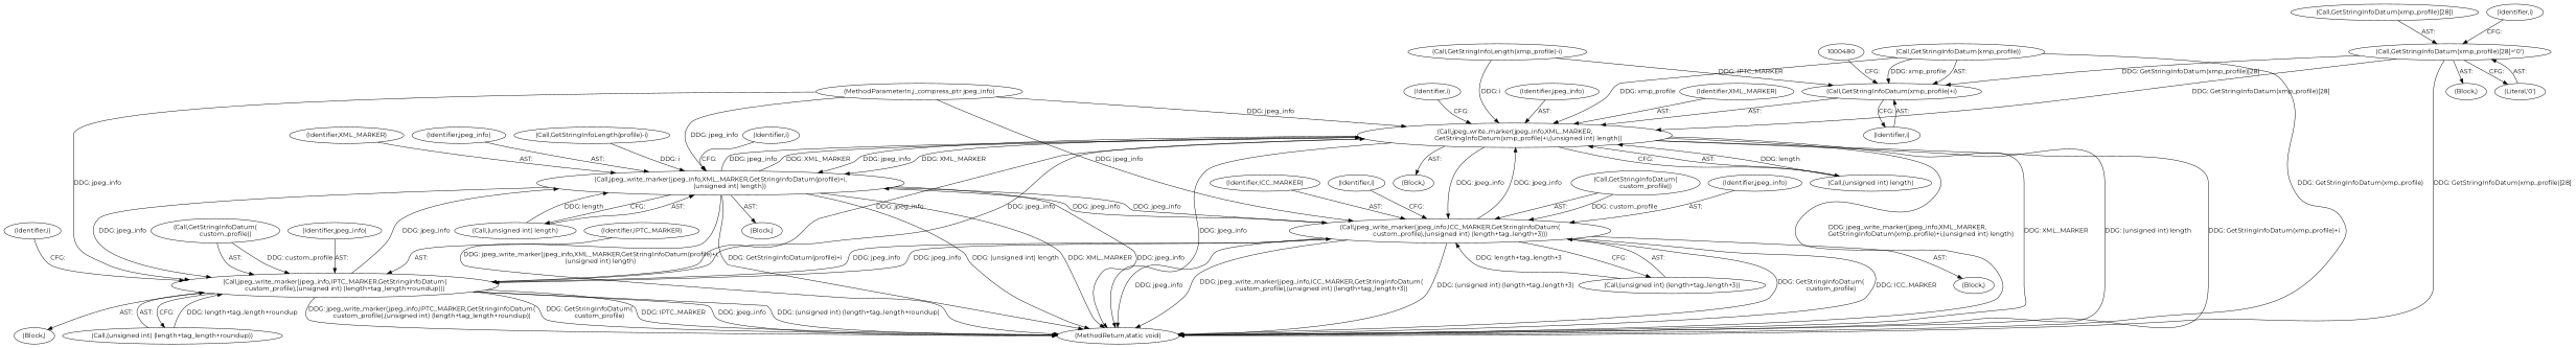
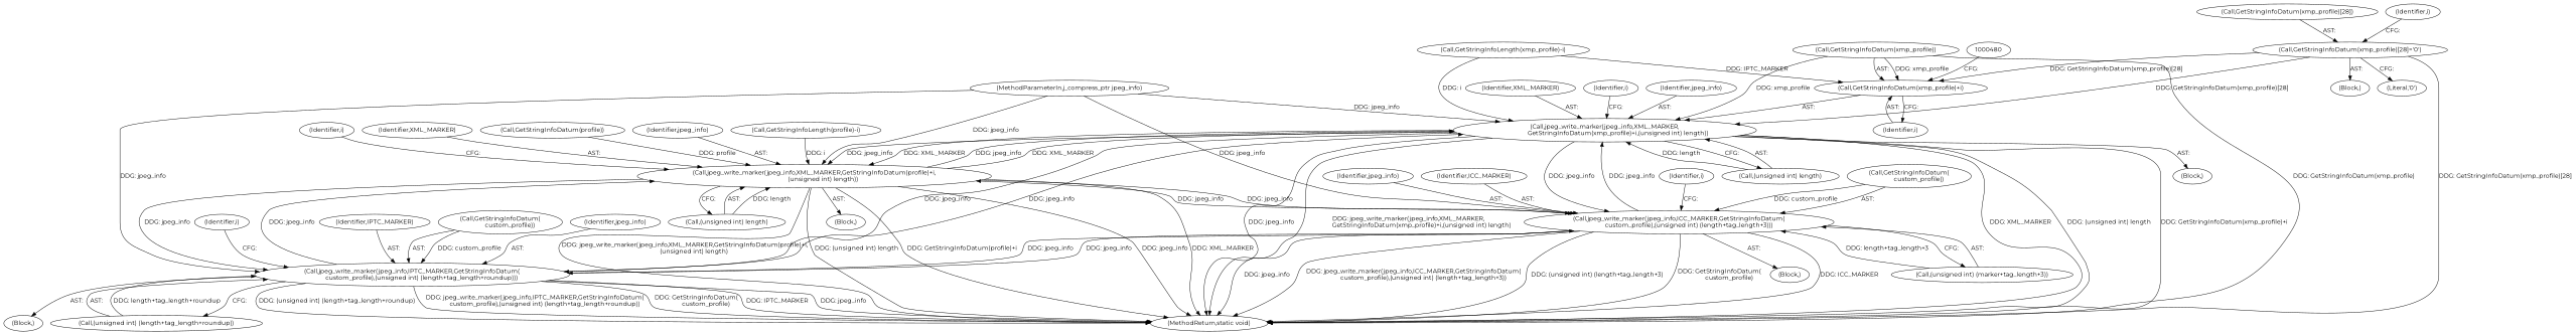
  digraph {
    fontname=Montserrat
    node [fontname=Montserrat]
    edge [fontname=Montserrat]
    n1 [label="(Call,GetStringInfoDatum(xmp_profile)[28]='\0')"]
    n2 [label="(Call,jpeg_write_marker(jpeg_info,XML_MARKER,\n                GetStringInfoDatum(xmp_profile)+i,(unsigned int) length))"]
    n3 [label="(Call,GetStringInfoDatum(xmp_profile)+i)"]
    n4 [label="(MethodReturn,static void)"]
    n5 [label="(Block,)"]
    n6 [label="(Literal,'\0')"]
    n7 [label="(Call,jpeg_write_marker(jpeg_info,XML_MARKER,GetStringInfoDatum(profile)+i,\n           (unsigned int) length))"]
    n8 [label="(Call,jpeg_write_marker(jpeg_info,ICC_MARKER,GetStringInfoDatum(\n            custom_profile),(unsigned int) (length+tag_length+3)))"]
    n9 [label="(Call,jpeg_write_marker(jpeg_info,IPTC_MARKER,GetStringInfoDatum(\n            custom_profile),(unsigned int) (length+tag_length+roundup)))"]
    n10 [label="(Call,(unsigned int) length)"]
    n11 [label="(Block,)"]
    n12 [label="(Identifier,i)"]
    n13 [label="(Call,(unsigned int) length)"]
    n14 [label="(Block,)"]
-   n15 [label="(Call,(unsigned int) (length+tag_length+3))"]
+   n15 [label="(Call,(unsigned int) (marker+tag_length+3))"]
    n16 [label="(Block,)"]
    n17 [label="(Block,)"]
    n18 [label="(Call,(unsigned int) (length+tag_length+roundup))"]
    n19 [label="(Identifier,i)"]
    n20 [label="(Call,GetStringInfoDatum(xmp_profile)[28])"]
    n21 [label="(Call,GetStringInfoDatum(\n            custom_profile))"]
    n22 [label="(Identifier,i)"]
    n23 [label="(Identifier,XML_MARKER)"]
    n24 [label="(Identifier,i)"]
    n25 [label="(Call,GetStringInfoLength(profile)-i)"]
    n26 [label="(Identifier,i)"]
    n27 [label="(Identifier,XML_MARKER)"]
    n28 [label="(Call,GetStringInfoDatum(\n            custom_profile))"]
    n29 [label="(Identifier,i)"]
    n30 [label="(MethodParameterIn,j_compress_ptr jpeg_info)"]
    n31 [label="(Call,GetStringInfoDatum(xmp_profile))"]
    n32 [label="(Identifier,jpeg_info)"]
    n33 [label="(Identifier,IPTC_MARKER)"]
    n34 [label="(Identifier,jpeg_info)"]
    n35 [label="(Call,GetStringInfoLength(xmp_profile)-i)"]
    n36 [label="(Identifier,jpeg_info)"]
+   n37 [label="(Call,GetStringInfoDatum(profile))"]
    n38 [label="(Identifier,jpeg_info)"]
    n39 [label="(Identifier,ICC_MARKER)"]
    1000480
    n1 -> n2 [label="DDG: GetStringInfoDatum(xmp_profile)[28]"]
    n1 -> n3 [label="DDG: GetStringInfoDatum(xmp_profile)[28]"]
    n1 -> n4 [label="DDG: GetStringInfoDatum(xmp_profile)[28]"]
    n1 -> n5 [label="AST: "]
    n1 -> n6 [label="CFG: "]
    n2 -> n4 [label="DDG: jpeg_write_marker(jpeg_info,XML_MARKER,\n                GetStringInfoDatum(xmp_profile)+i,(unsigned int) length)"]
    n2 -> n4 [label="DDG: XML_MARKER"]
    n2 -> n4 [label="DDG: (unsigned int) length"]
    n2 -> n4 [label="DDG: GetStringInfoDatum(xmp_profile)+i"]
    n2 -> n4 [label="DDG: jpeg_info"]
    n2 -> n7 [label="DDG: jpeg_info"]
    n2 -> n7 [label="DDG: XML_MARKER"]
    n2 -> n8 [label="DDG: jpeg_info"]
    n2 -> n9 [label="DDG: jpeg_info"]
    n2 -> n10 [label="CFG: "]
    n2 -> n11 [label="AST: "]
    n3 -> n2 [label="AST: "]
    n3 -> n12 [label="CFG: "]
-   n6 -> n1 [label="AST: "]
    n7 -> n2 [label="DDG: jpeg_info"]
    n7 -> n2 [label="DDG: XML_MARKER"]
    n7 -> n4 [label="DDG: (unsigned int) length"]
    n7 -> n4 [label="DDG: jpeg_info"]
    n7 -> n4 [label="DDG: XML_MARKER"]
    n7 -> n4 [label="DDG: jpeg_write_marker(jpeg_info,XML_MARKER,GetStringInfoDatum(profile)+i,\n           (unsigned int) length)"]
    n7 -> n4 [label="DDG: GetStringInfoDatum(profile)+i"]
    n7 -> n8 [label="DDG: jpeg_info"]
    n7 -> n9 [label="DDG: jpeg_info"]
    n7 -> n13 [label="CFG: "]
    n7 -> n14 [label="AST: "]
    n8 -> n2 [label="DDG: jpeg_info"]
    n8 -> n4 [label="DDG: GetStringInfoDatum(\n            custom_profile)"]
    n8 -> n4 [label="DDG: ICC_MARKER"]
    n8 -> n4 [label="DDG: jpeg_info"]
    n8 -> n4 [label="DDG: jpeg_write_marker(jpeg_info,ICC_MARKER,GetStringInfoDatum(\n            custom_profile),(unsigned int) (length+tag_length+3))"]
    n8 -> n4 [label="DDG: (unsigned int) (length+tag_length+3)"]
    n8 -> n7 [label="DDG: jpeg_info"]
    n8 -> n9 [label="DDG: jpeg_info"]
    n8 -> n15 [label="CFG: "]
    n8 -> n16 [label="AST: "]
    n9 -> n2 [label="DDG: jpeg_info"]
    n9 -> n4 [label="DDG: jpeg_info"]
    n9 -> n4 [label="DDG: (unsigned int) (length+tag_length+roundup)"]
    n9 -> n4 [label="DDG: jpeg_write_marker(jpeg_info,IPTC_MARKER,GetStringInfoDatum(\n            custom_profile),(unsigned int) (length+tag_length+roundup))"]
    n9 -> n4 [label="DDG: GetStringInfoDatum(\n            custom_profile)"]
    n9 -> n4 [label="DDG: IPTC_MARKER"]
    n9 -> n7 [label="DDG: jpeg_info"]
    n9 -> n8 [label="DDG: jpeg_info"]
    n9 -> n17 [label="AST: "]
    n9 -> n18 [label="CFG: "]
    n10 -> n2 [label="AST: "]
    n10 -> n2 [label="DDG: length"]
    n12 -> n3 [label="AST: "]
    n13 -> n7 [label="AST: "]
    n13 -> n7 [label="DDG: length"]
    n15 -> n8 [label="AST: "]
    n15 -> n8 [label="DDG: length+tag_length+3"]
    n18 -> n9 [label="AST: "]
    n18 -> n9 [label="DDG: length+tag_length+roundup"]
    n19 -> n8 [label="CFG: "]
    n20 -> n1 [label="AST: "]
    n21 -> n8 [label="AST: "]
    n21 -> n8 [label="DDG: custom_profile"]
    n22 -> n9 [label="CFG: "]
    n23 -> n2 [label="AST: "]
    n24 -> n1 [label="CFG: "]
    n25 -> n7 [label="DDG: i"]
    n26 -> n7 [label="CFG: "]
    n27 -> n7 [label="AST: "]
    n28 -> n9 [label="AST: "]
    n28 -> n9 [label="DDG: custom_profile"]
    n29 -> n2 [label="CFG: "]
    n30 -> n2 [label="DDG: jpeg_info"]
    n30 -> n7 [label="DDG: jpeg_info"]
    n30 -> n8 [label="DDG: jpeg_info"]
    n30 -> n9 [label="DDG: jpeg_info"]
    n31 -> n2 [label="DDG: xmp_profile"]
    n31 -> n3 [label="AST: "]
    n31 -> n3 [label="DDG: xmp_profile"]
    n31 -> n4 [label="DDG: GetStringInfoDatum(xmp_profile)"]
    n32 -> n8 [label="AST: "]
    n33 -> n9 [label="AST: "]
    n34 -> n2 [label="AST: "]
    n35 -> n2 [label="DDG: i"]
    n35 -> n3 [label="DDG: IPTC_MARKER"]
    n36 -> n9 [label="AST: "]
+   n37 -> n7 [label="DDG: profile"]
    n38 -> n7 [label="AST: "]
    n39 -> n8 [label="AST: "]
    1000480 -> n3 [label="CFG: "]
  }
